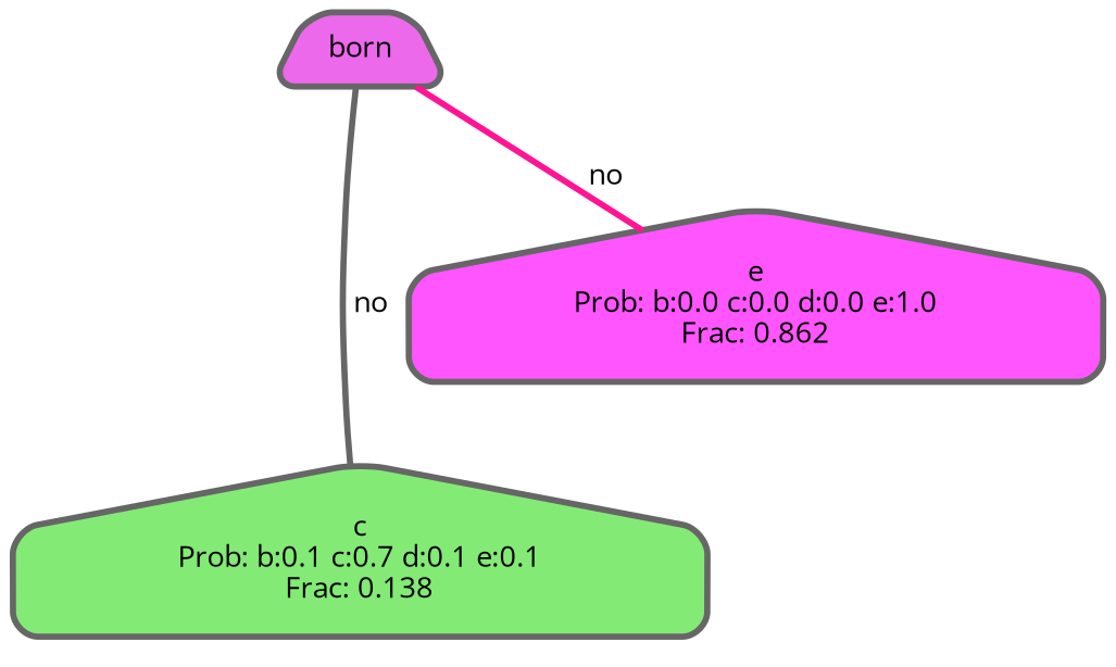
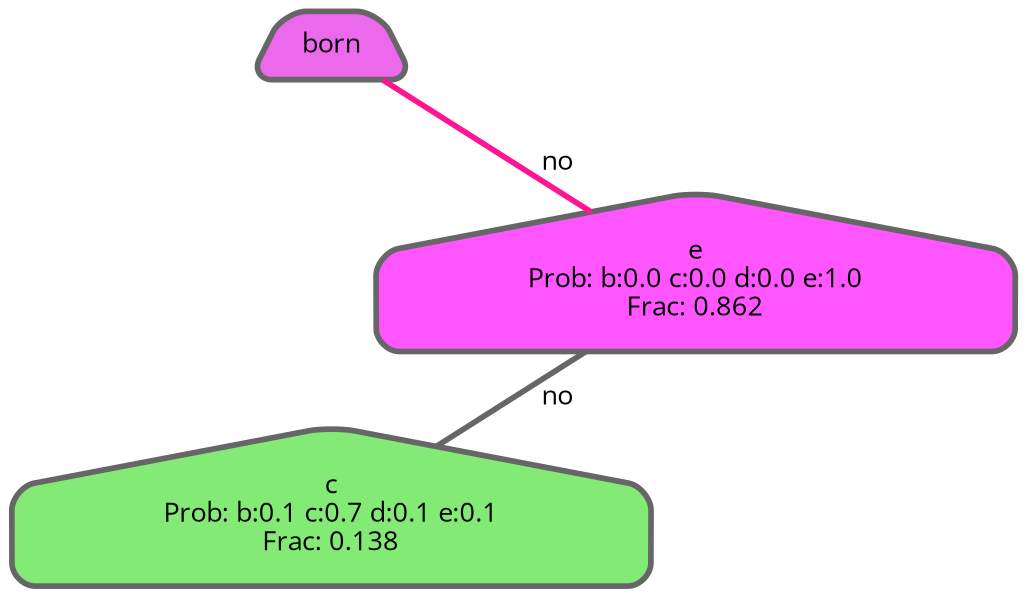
  graph {
    fontname="Open Sans"
    ranksep="0 equally"
    splines=straight
    node [color=gray40 fontcolor=black fontname="Open Sans" penwidth=3 shape=house style="filled, rounded"]
    edge [fontname="Open Sans" penwidth=3]
    n1 [fillcolor="#83ea76" label="c\nProb: b:0.1 c:0.7 d:0.1 e:0.1\nFrac: 0.138"]
    n2 [fillcolor="#ed69ec" label=born shape=trapezium]
    n3 [fillcolor="#ff55ff" label="e\nProb: b:0.0 c:0.0 d:0.0 e:1.0\nFrac: 0.862"]
    subgraph sub_1 {
      rank=same
    }
-   n2 -- n1 [color=gray40 label=" no"]
+   n3 -- n1 [color=gray40 label=" no"]
    n2 -- n3 [color=deeppink label=" no"]
  }
